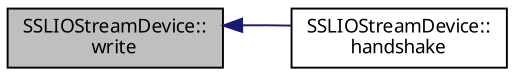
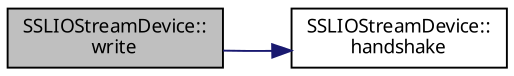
  digraph {
    rankdir=LR
    fontname="Noto Sans"
    node [color=black fontname="Noto Sans" fontsize=10 shape=record style=filled]
    n1 [fillcolor=grey75 fontcolor=black height=0.2 label="SSLIOStreamDevice::\lwrite" width=0.4]
    n2 [fillcolor=white height=0.2 label="SSLIOStreamDevice::\lhandshake" width=0.4]
-   n2 -> n1 [color=midnightblue fontname="Noto Sans" fontsize=10 labelfontname=Helvetica labelfontsize=10 style=solid]
+   n1 -> n2 [color=midnightblue fontname="Noto Sans" fontsize=10 labelfontname=Helvetica labelfontsize=10 style=solid]
  }
